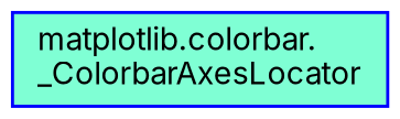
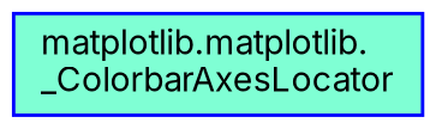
  digraph {
    rankdir=LR
    fontname=Inter
-   n1 [color=blue fillcolor=aquamarine fontname=Inter fontsize=10 height=0.2 label="matplotlib.colorbar.\l_ColorbarAxesLocator" shape=box style=filled width=0.4]
+   n1 [color=blue fillcolor=aquamarine fontname=Inter fontsize=10 height=0.2 label="matplotlib.matplotlib.\l_ColorbarAxesLocator" shape=box style=filled width=0.4]
  }
